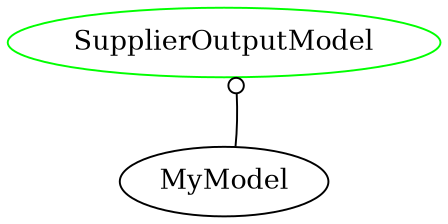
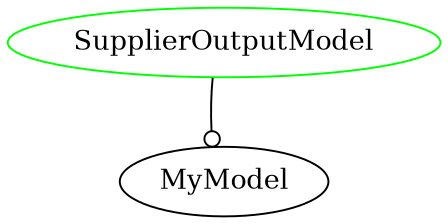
  digraph {
    splines=true
    n1 [color=green label=SupplierOutputModel]
    n2 [label=MyModel]
-   n2 -> n1 [arrowhead=odot]
+   n1 -> n2 [arrowhead=odot]
  }
